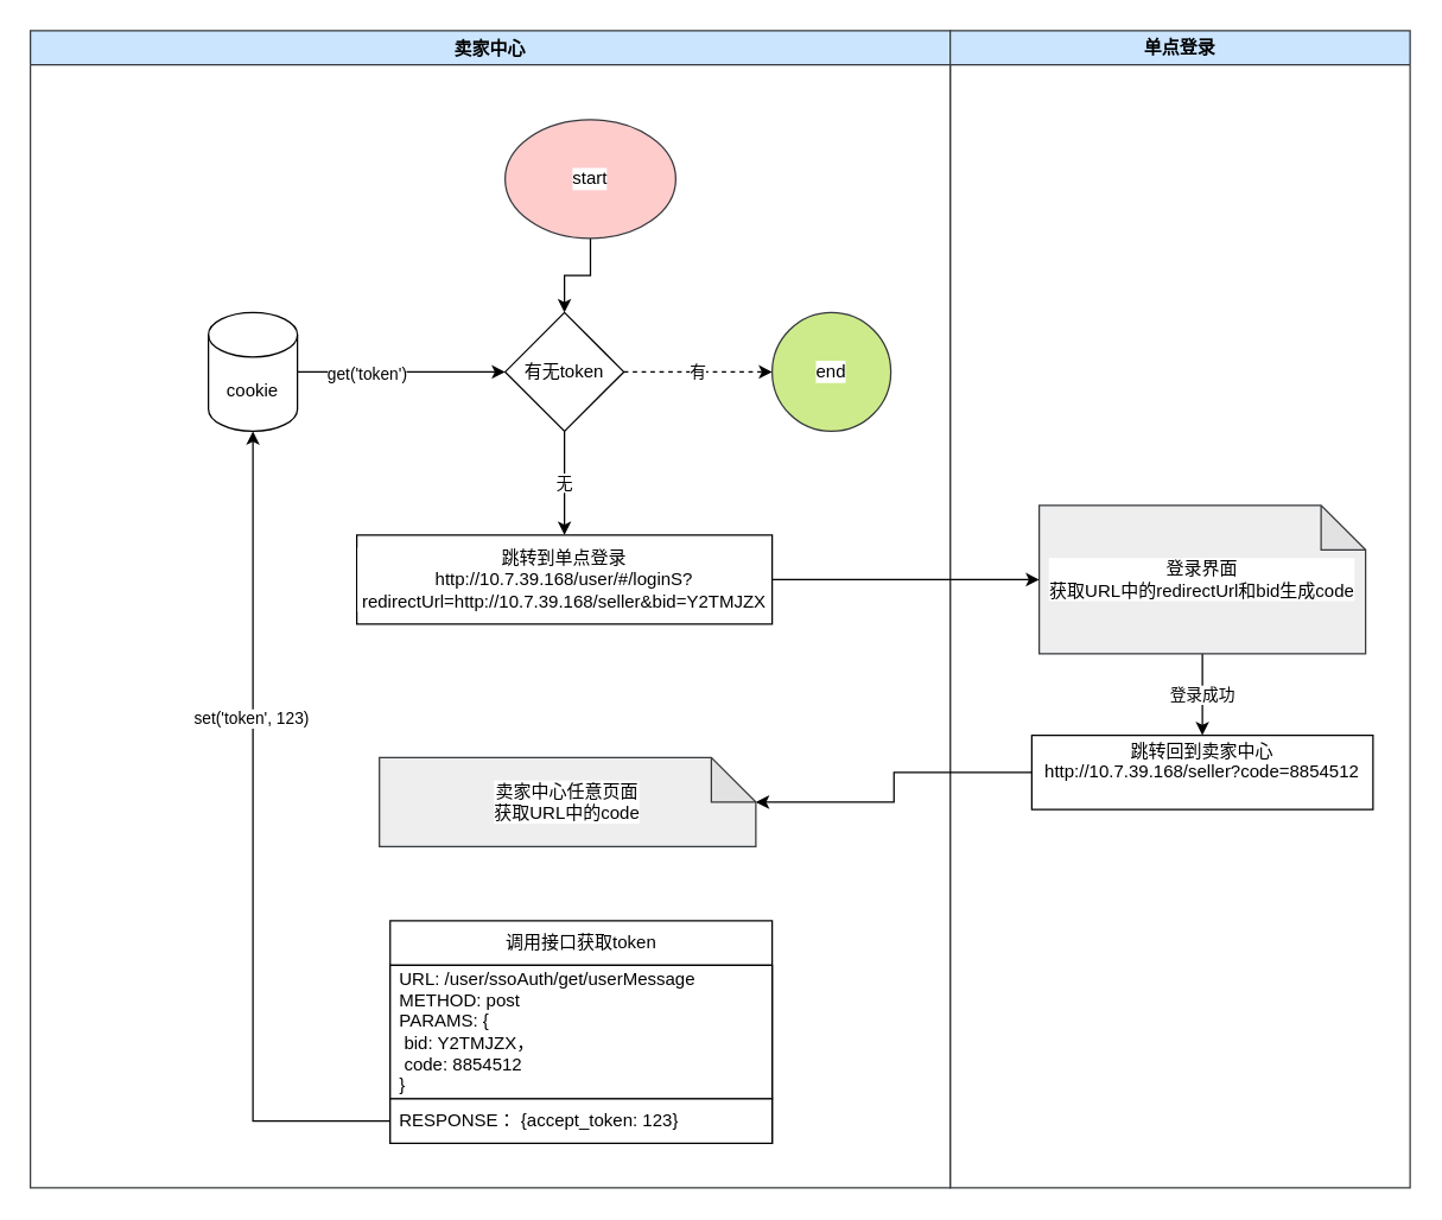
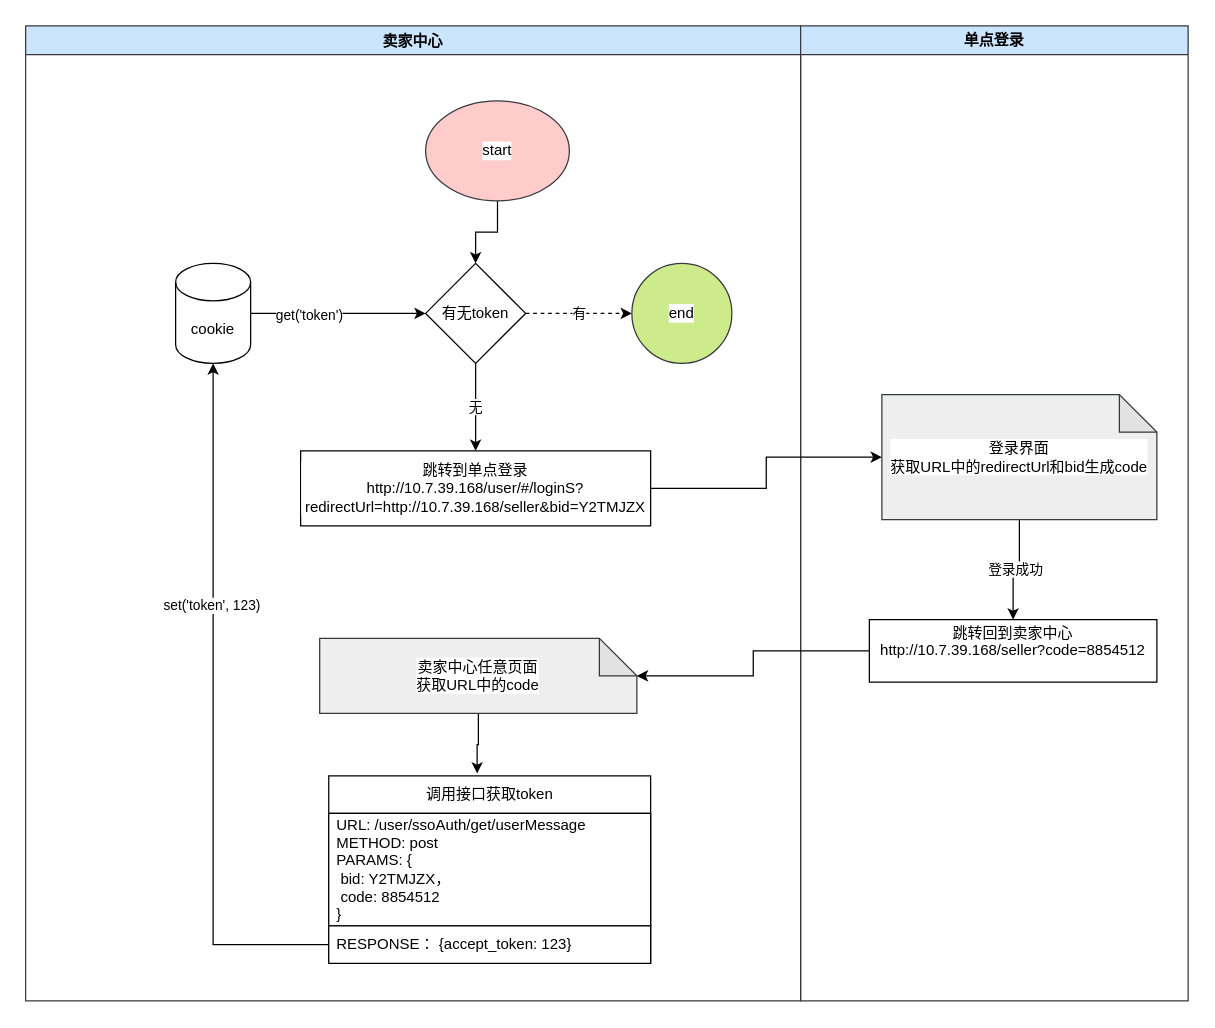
  <mxCell id="0" />
  <mxCell id="1" parent="0" />
  <mxCell id="2" value="卖家中心" style="swimlane;strokeColor=#36393d;fillColor=#cce5ff;fontColor=default;" vertex="1" parent="1"><mxGeometry x="20" y="20" width="620" height="780" as="geometry" /></mxCell>
+ <mxCell id="3" style="edgeStyle=orthogonalEdgeStyle;rounded=0;orthogonalLoop=1;jettySize=auto;html=1;labelBackgroundColor=default;fontColor=default;strokeColor=default;fillColor=default;entryX=0.461;entryY=-0.013;entryDx=0;entryDy=0;entryPerimeter=0;" edge="1" parent="2" source="11" target="7"><mxGeometry relative="1" as="geometry"><mxPoint x="346.3" y="525" as="sourcePoint" /><mxPoint x="346.435" y="600" as="targetPoint" /></mxGeometry></mxCell>
  <mxCell id="4" value="&lt;span&gt;跳转到单点登录&lt;br&gt;http://10.7.39.168/user/#/loginS?redirectUrl=http://10.7.39.168/seller&amp;amp;bid=Y2TMJZX&lt;/span&gt;" style="rounded=0;whiteSpace=wrap;html=1;labelBackgroundColor=default;fontColor=default;strokeColor=default;fillColor=default;align=center;" vertex="1" parent="2"><mxGeometry x="220" y="340" width="280" height="60" as="geometry" /></mxCell>
  <mxCell id="5" style="edgeStyle=orthogonalEdgeStyle;rounded=0;orthogonalLoop=1;jettySize=auto;html=1;entryX=0.5;entryY=1;entryDx=0;entryDy=0;entryPerimeter=0;labelBackgroundColor=default;fontColor=default;strokeColor=default;fillColor=default;exitX=0;exitY=0.5;exitDx=0;exitDy=0;" edge="1" parent="2" source="9" target="10"><mxGeometry relative="1" as="geometry" /></mxCell>
  <mxCell id="6" value="set('token', 123)" style="edgeLabel;html=1;align=center;verticalAlign=middle;resizable=0;points=[];fontColor=default;labelBackgroundColor=default;" vertex="1" connectable="0" parent="5"><mxGeometry x="0.306" y="2" relative="1" as="geometry"><mxPoint as="offset" /></mxGeometry></mxCell>
  <mxCell id="7" value="调用接口获取token" style="swimlane;fontStyle=0;childLayout=stackLayout;horizontal=1;startSize=30;horizontalStack=0;resizeParent=1;resizeParentMax=0;resizeLast=0;collapsible=1;marginBottom=0;labelBackgroundColor=default;fontColor=default;strokeColor=default;fillColor=default;align=center;html=1;" vertex="1" parent="2"><mxGeometry x="242.5" y="600" width="257.5" height="150" as="geometry"><mxRectangle x="232.5" y="520" width="130" height="30" as="alternateBounds" /></mxGeometry></mxCell>
  <mxCell id="8" value="&lt;span style=&quot;text-align: center&quot;&gt;URL: /user/ssoAuth/get/userMessage&lt;br&gt;&lt;/span&gt;METHOD: post&lt;br&gt;PARAMS: {&lt;br&gt;&lt;span&gt; &lt;/span&gt;&lt;span style=&quot;white-space: pre&quot;&gt; &lt;/span&gt;bid: Y2TMJZX，&lt;br&gt;&lt;span&gt; &lt;/span&gt;&lt;span style=&quot;white-space: pre&quot;&gt; &lt;/span&gt;code:&amp;nbsp;&lt;span style=&quot;text-align: center&quot;&gt;8854512&lt;br&gt;}&lt;/span&gt;" style="text;strokeColor=default;fillColor=default;align=left;verticalAlign=middle;spacingLeft=4;spacingRight=4;overflow=hidden;points=[[0,0.5],[1,0.5]];portConstraint=eastwest;rotatable=0;labelBackgroundColor=default;fontColor=default;html=1;" vertex="1" parent="7"><mxGeometry y="30" width="257.5" height="90" as="geometry" /></mxCell>
  <mxCell id="9" value="RESPONSE： {accept_token: 123}" style="text;strokeColor=default;fillColor=default;align=left;verticalAlign=middle;spacingLeft=4;spacingRight=4;overflow=hidden;points=[[0,0.5],[1,0.5]];portConstraint=eastwest;rotatable=0;labelBackgroundColor=default;fontColor=default;html=1;" vertex="1" parent="7"><mxGeometry y="120" width="257.5" height="30" as="geometry" /></mxCell>
  <mxCell id="10" value="cookie" style="shape=cylinder3;whiteSpace=wrap;html=1;boundedLbl=1;backgroundOutline=1;size=15;labelBackgroundColor=default;align=center;" vertex="1" parent="2"><mxGeometry x="120" y="190" width="60" height="80" as="geometry" /></mxCell>
  <mxCell id="11" value="卖家中心任意页面&lt;br&gt;获取URL中的code" style="shape=note;whiteSpace=wrap;html=1;backgroundOutline=1;darkOpacity=0.05;labelBackgroundColor=default;strokeColor=#36393d;fillColor=#eeeeee;align=center;fontColor=default;" vertex="1" parent="2"><mxGeometry x="235.25" y="490" width="253.75" height="60" as="geometry" /></mxCell>
  <mxCell id="12" value="有" style="edgeStyle=orthogonalEdgeStyle;rounded=0;orthogonalLoop=1;jettySize=auto;html=1;entryX=0;entryY=0.5;entryDx=0;entryDy=0;labelBackgroundColor=default;fontColor=default;strokeColor=default;fillColor=default;dashed=1;" edge="1" parent="2" source="13" target="19"><mxGeometry relative="1" as="geometry" /></mxCell>
  <mxCell id="13" value="有无token" style="rhombus;whiteSpace=wrap;html=1;fontColor=default;strokeColor=default;fillColor=default;labelBackgroundColor=default;" vertex="1" parent="2"><mxGeometry x="320" y="190" width="80" height="80" as="geometry" /></mxCell>
  <mxCell id="14" style="edgeStyle=orthogonalEdgeStyle;rounded=0;orthogonalLoop=1;jettySize=auto;html=1;entryX=0;entryY=0.5;entryDx=0;entryDy=0;labelBackgroundColor=default;fontColor=default;strokeColor=default;fillColor=default;" edge="1" parent="2" source="10" target="13"><mxGeometry relative="1" as="geometry" /></mxCell>
  <mxCell id="15" value="get('token')" style="edgeLabel;html=1;align=center;verticalAlign=middle;resizable=0;points=[];fontColor=default;labelBackgroundColor=default;" vertex="1" connectable="0" parent="14"><mxGeometry x="-0.34" y="-1" relative="1" as="geometry"><mxPoint as="offset" /></mxGeometry></mxCell>
  <mxCell id="16" value="无" style="edgeStyle=orthogonalEdgeStyle;rounded=0;orthogonalLoop=1;jettySize=auto;html=1;entryX=0.5;entryY=0;entryDx=0;entryDy=0;labelBackgroundColor=default;fontColor=default;strokeColor=default;fillColor=default;" edge="1" parent="2" source="13" target="4"><mxGeometry relative="1" as="geometry" /></mxCell>
  <mxCell id="17" style="edgeStyle=orthogonalEdgeStyle;rounded=0;orthogonalLoop=1;jettySize=auto;html=1;labelBackgroundColor=default;fontColor=default;strokeColor=default;fillColor=default;" edge="1" parent="2" source="18" target="13"><mxGeometry relative="1" as="geometry" /></mxCell>
  <mxCell id="18" value="start" style="ellipse;whiteSpace=wrap;html=1;aspect=fixed;labelBackgroundColor=default;labelBorderColor=none;strokeColor=#36393d;fillColor=#ffcccc;align=center;verticalAlign=middle;fontColor=default;" vertex="1" parent="2"><mxGeometry x="320" y="60" width="115" height="80" as="geometry" /></mxCell>
- <mxCell id="19" value="end" style="ellipse;whiteSpace=wrap;html=1;aspect=fixed;labelBackgroundColor=default;labelBorderColor=none;strokeColor=#36393d;fillColor=#cdeb8b;align=center;verticalAlign=middle;fontColor=default;" vertex="1" parent="2"><mxGeometry x="500" y="190" width="80" height="80" as="geometry" /></mxCell>
+ <mxCell id="19" value="end" style="ellipse;whiteSpace=wrap;html=1;aspect=fixed;labelBackgroundColor=default;labelBorderColor=none;strokeColor=#36393d;fillColor=#cdeb8b;align=center;verticalAlign=middle;fontColor=default;" vertex="1" parent="2"><mxGeometry x="485" y="190" width="80" height="80" as="geometry" /></mxCell>
  <mxCell id="20" value="单点登录" style="swimlane;strokeColor=#36393d;fillColor=#cce5ff;whiteSpace=wrap;fontColor=default;" vertex="1" parent="1"><mxGeometry x="640" y="20" width="310" height="780" as="geometry" /></mxCell>
  <mxCell id="21" value="登录成功" style="edgeStyle=orthogonalEdgeStyle;rounded=0;orthogonalLoop=1;jettySize=auto;html=1;entryX=0.5;entryY=0;entryDx=0;entryDy=0;labelBackgroundColor=default;fontColor=default;strokeColor=default;fillColor=default;exitX=0.5;exitY=1;exitDx=0;exitDy=0;exitPerimeter=0;" edge="1" parent="20" source="23" target="22"><mxGeometry relative="1" as="geometry"><mxPoint x="290" y="390" as="sourcePoint" /></mxGeometry></mxCell>
  <mxCell id="22" value="跳转回到卖家中心&lt;br&gt;&lt;span&gt;http://10.7.39.168/seller?code=8854512&lt;/span&gt;&lt;br&gt;&lt;span style=&quot;font-family: monospace ; font-size: 0px&quot;&gt;%3CmxGraphModel%3E%3Croot%3E%3CmxCell%20id%3D%220%22%2F%3E%3CmxCell%20id%3D%221%22%20parent%3D%220%22%2F%3E%3CmxCell%20id%3D%222%22%20value%3D%22%26lt%3Bspan%26gt%3Bhttp%3A%2F%2F10.7.39.168%2Fseller%3Fcode%3D8854512%26lt%3B%2Fspan%26gt%3B%22%20style%3D%22text%3Bhtml%3D1%3Balign%3Dcenter%3BverticalAlign%3Dmiddle%3Bresizable%3D0%3Bpoints%3D%5B%5D%3Bautosize%3D1%3BstrokeColor%3Dnone%3BfillColor%3Dnone%3BfontColor%3Ddefault%3B%22%20vertex%3D%221%22%20parent%3D%221%22%3E%3CmxGeometry%20x%3D%2245%22%20y%3D%22565%22%20width%3D%22230%22%20height%3D%2220%22%20as%3D%22geometry%22%2F%3E%3C%2FmxCell%3E%3C%2Froot%3E%3C%2FmxGraphModel%&lt;/span&gt;" style="rounded=0;whiteSpace=wrap;html=1;labelBackgroundColor=default;fontColor=default;strokeColor=default;fillColor=default;align=center;" vertex="1" parent="20"><mxGeometry x="55" y="475" width="230" height="50" as="geometry" /></mxCell>
- <mxCell id="23" value="&lt;span style=&quot;&quot;&gt;登录界面&lt;/span&gt;&lt;br style=&quot;&quot;&gt;&lt;span style=&quot;&quot;&gt;获取URL中的&lt;/span&gt;&lt;span&gt;redirectUrl和&lt;/span&gt;&lt;span&gt;bid生成code&lt;/span&gt;" style="shape=note;whiteSpace=wrap;html=1;backgroundOutline=1;darkOpacity=0.05;labelBackgroundColor=default;strokeColor=#36393d;fillColor=#eeeeee;align=center;fontColor=default;" vertex="1" parent="20"><mxGeometry x="60" y="320" width="220" height="100" as="geometry" /></mxCell>
+ <mxCell id="23" value="&lt;span style=&quot;&quot;&gt;登录界面&lt;/span&gt;&lt;br style=&quot;&quot;&gt;&lt;span style=&quot;&quot;&gt;获取URL中的&lt;/span&gt;&lt;span&gt;redirectUrl和&lt;/span&gt;&lt;span&gt;bid生成code&lt;/span&gt;" style="shape=note;whiteSpace=wrap;html=1;backgroundOutline=1;darkOpacity=0.05;labelBackgroundColor=default;strokeColor=#36393d;fillColor=#eeeeee;align=center;fontColor=default;" vertex="1" parent="20"><mxGeometry x="65" y="295" width="220" height="100" as="geometry" /></mxCell>
  <mxCell id="24" style="edgeStyle=orthogonalEdgeStyle;rounded=0;orthogonalLoop=1;jettySize=auto;html=1;labelBackgroundColor=default;fontColor=default;strokeColor=default;fillColor=default;" edge="1" parent="1" source="4" target="23"><mxGeometry relative="1" as="geometry"><mxPoint x="745" y="350" as="targetPoint" /></mxGeometry></mxCell>
  <mxCell id="25" style="edgeStyle=orthogonalEdgeStyle;rounded=0;orthogonalLoop=1;jettySize=auto;html=1;labelBackgroundColor=default;fontColor=default;strokeColor=default;fillColor=default;entryX=0;entryY=0;entryDx=253.75;entryDy=30;entryPerimeter=0;" edge="1" parent="1" source="22" target="11"><mxGeometry relative="1" as="geometry"><mxPoint x="550" y="520" as="targetPoint" /></mxGeometry></mxCell>
